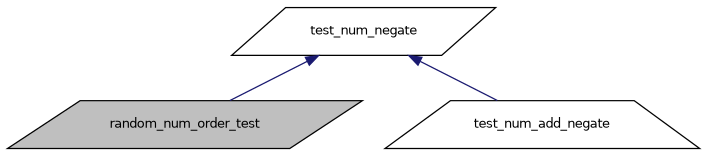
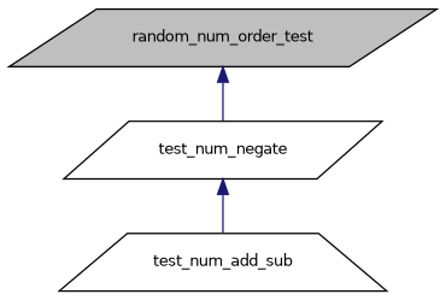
  digraph {
    rankdir=TB
    node [color=black fillcolor=white fontname=Helvetica fontsize=10 shape=parallelogram style=filled]
    edge [color=midnightblue dir=back fontname=Helvetica fontsize=10 labelfontname=Helvetica labelfontsize=10 style=solid]
    n1 [fillcolor=grey75 fontcolor=black height=0.2 label=random_num_order_test width=0.4]
    n2 [height=0.2 label=test_num_negate width=0.4]
-   n3 [height=0.2 label=test_num_add_negate shape=trapezium width=0.4]
-   n2 -> n1
+   n3 [height=0.2 label=test_num_add_sub shape=trapezium width=0.4]
+   n1 -> n2
    n2 -> n3
  }
